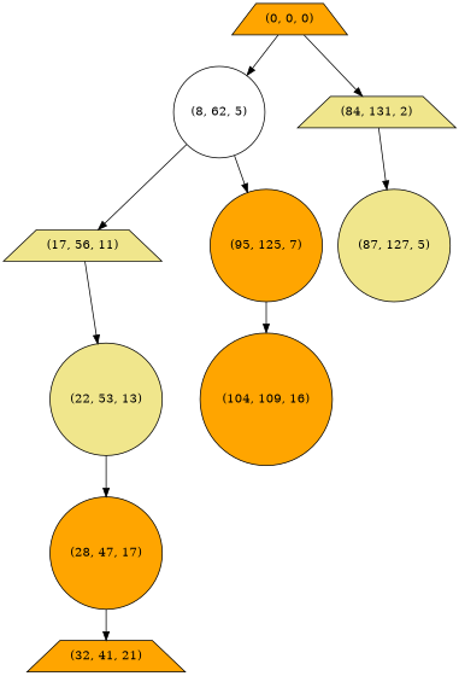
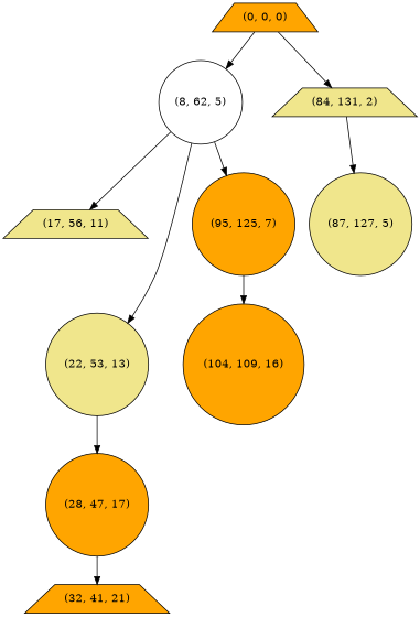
  digraph {
    node [fillcolor=orange shape=circle style=filled]
    "(0, 0, 0)" [shape=trapezium]
    "(8, 62, 5)" [fillcolor=white]
    "(84, 131, 2)" [fillcolor=khaki shape=trapezium]
    "(17, 56, 11)" [fillcolor=khaki shape=trapezium]
    "(95, 125, 7)"
    "(87, 127, 5)" [fillcolor=khaki]
    "(22, 53, 13)" [fillcolor=khaki]
    "(28, 47, 17)"
    "(32, 41, 21)" [shape=trapezium]
    "(104, 109, 16)"
    "(0, 0, 0)" -> "(8, 62, 5)"
    "(0, 0, 0)" -> "(84, 131, 2)"
    "(8, 62, 5)" -> "(17, 56, 11)"
    "(8, 62, 5)" -> "(95, 125, 7)"
    "(84, 131, 2)" -> "(87, 127, 5)"
-   "(17, 56, 11)" -> "(22, 53, 13)"
+   "(8, 62, 5)" -> "(22, 53, 13)"
    "(95, 125, 7)" -> "(104, 109, 16)"
    "(22, 53, 13)" -> "(28, 47, 17)"
    "(28, 47, 17)" -> "(32, 41, 21)"
  }
